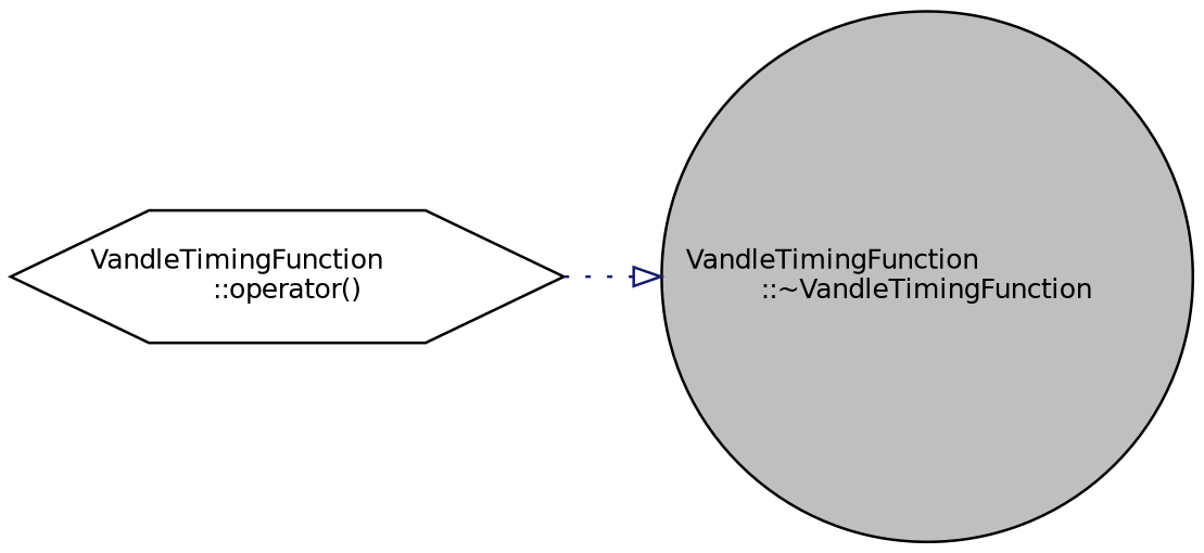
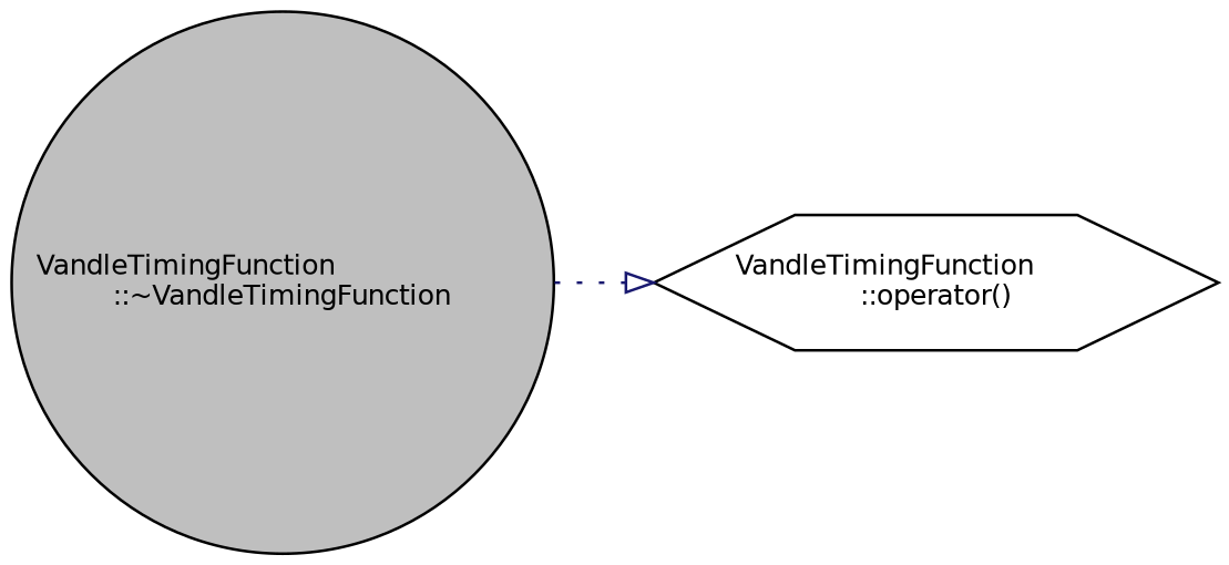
  digraph {
    rankdir=LR
    node [color=black fontname=Helvetica fontsize=10 style=filled]
    n1 [fillcolor=grey75 fontcolor=black height=0.2 label="VandleTimingFunction\l::~VandleTimingFunction" shape=circle width=0.4]
    n2 [fillcolor=white height=0.2 label="VandleTimingFunction\l::operator()" shape=hexagon width=0.4]
-   n2 -> n1 [color=midnightblue fontname=Helvetica fontsize=10 labelfontname=Helvetica labelfontsize=10 style=dotted arrowhead=onormal]
+   n1 -> n2 [color=midnightblue fontname=Helvetica fontsize=10 labelfontname=Helvetica labelfontsize=10 style=dotted arrowhead=onormal]
  }
